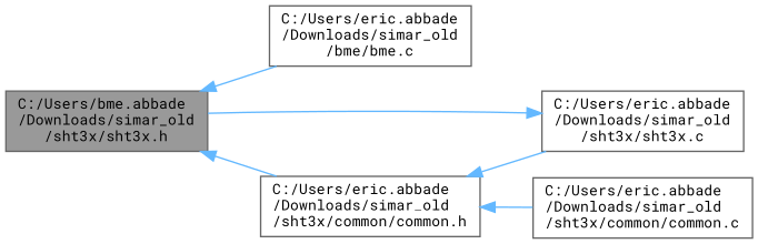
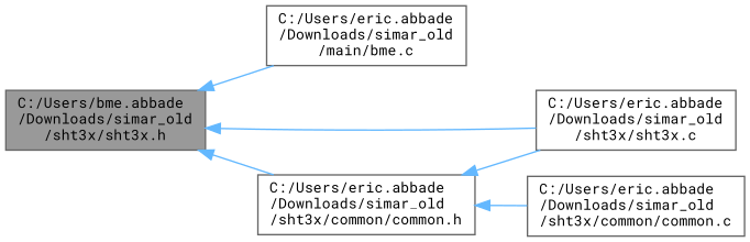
  digraph {
    fontname="Roboto Mono"
    rankdir=LR
    node [color=grey40 fillcolor=white fontname="Roboto Mono" fontsize=10 shape=box style=filled]
    edge [color=steelblue1 dir=back fontname="Roboto Mono" fontsize=10 labelfontname=Helvetica labelfontsize=10 style=solid]
    n1 [color=gray40 fillcolor=grey60 fontcolor=black height=0.2 label="C:/Users/bme.abbade\l/Downloads/simar_old\l/sht3x/sht3x.h" width=0.4]
-   n2 [height=0.2 label="C:/Users/eric.abbade\l/Downloads/simar_old\l/bme/bme.c" width=0.4]
+   n2 [height=0.2 label="C:/Users/eric.abbade\l/Downloads/simar_old\l/main/bme.c" width=0.4]
    n3 [height=0.2 label="C:/Users/eric.abbade\l/Downloads/simar_old\l/sht3x/common/common.h" width=0.4]
    n4 [height=0.2 label="C:/Users/eric.abbade\l/Downloads/simar_old\l/sht3x/sht3x.c" width=0.4]
    n5 [height=0.2 label="C:/Users/eric.abbade\l/Downloads/simar_old\l/sht3x/common/common.c" width=0.4]
    n1 -> n2
    n1 -> n3
-   n4 -> n1
+   n1 -> n4
    n3 -> n4
    n3 -> n5
  }
